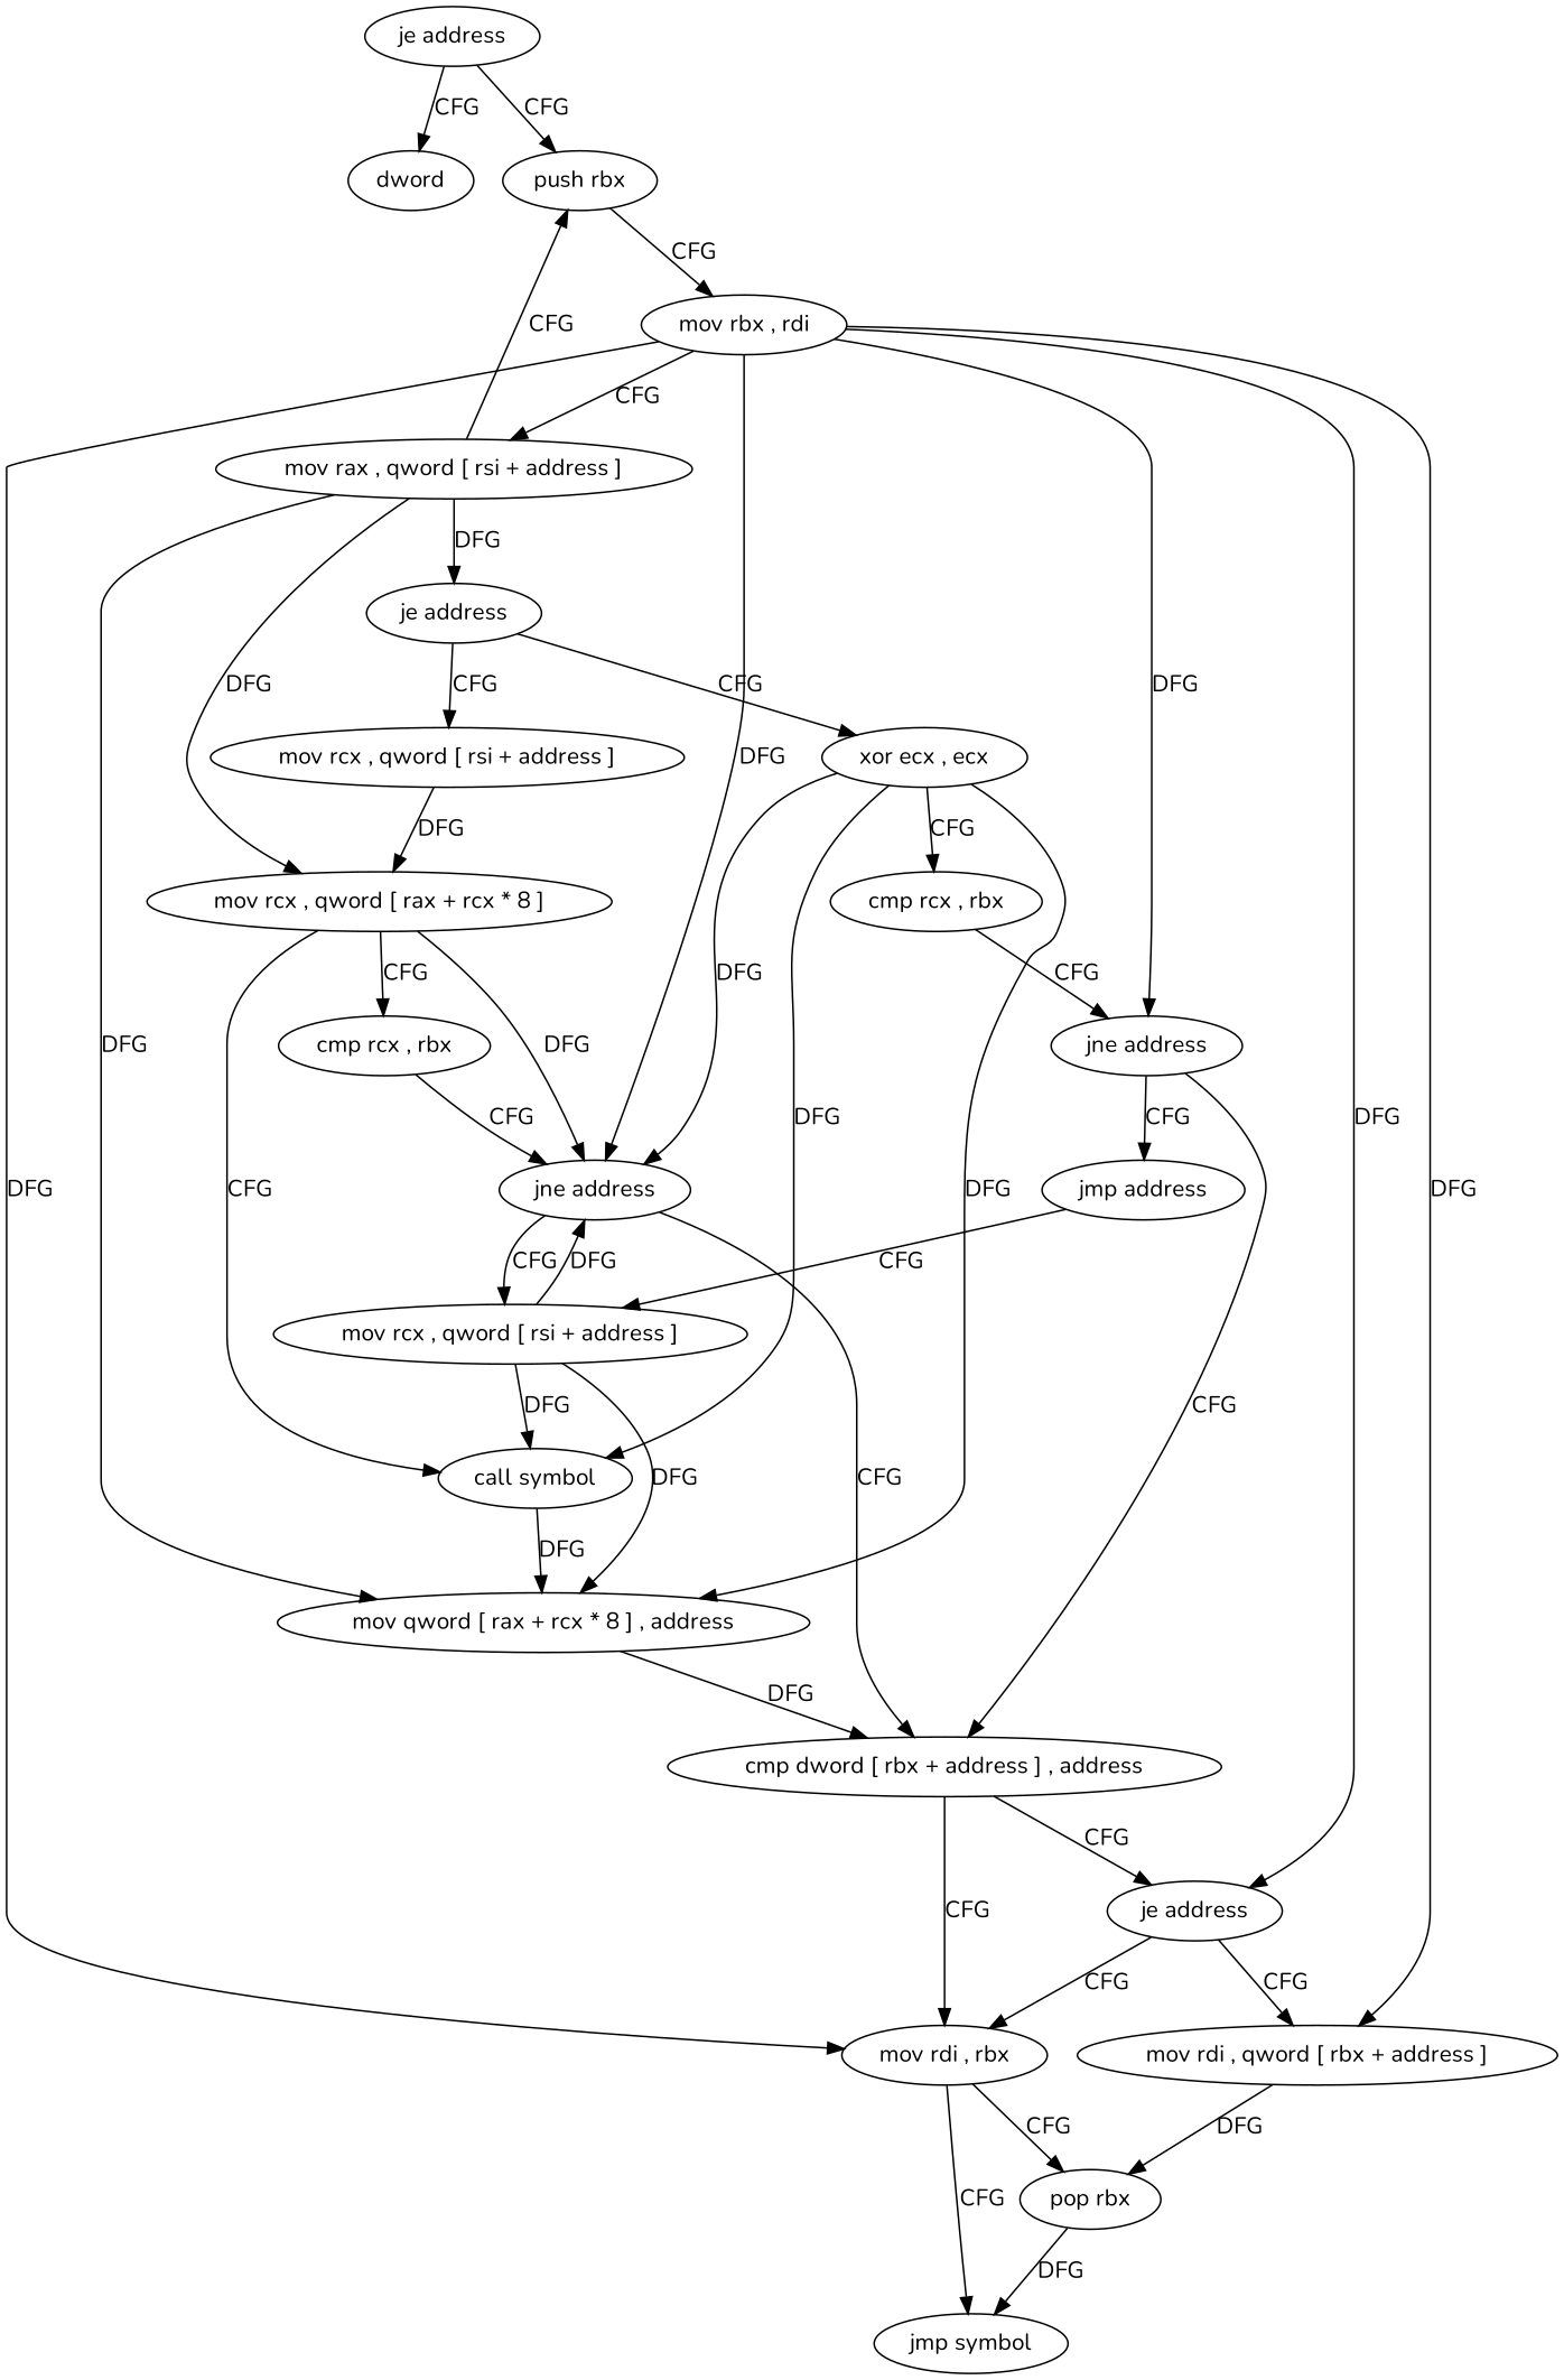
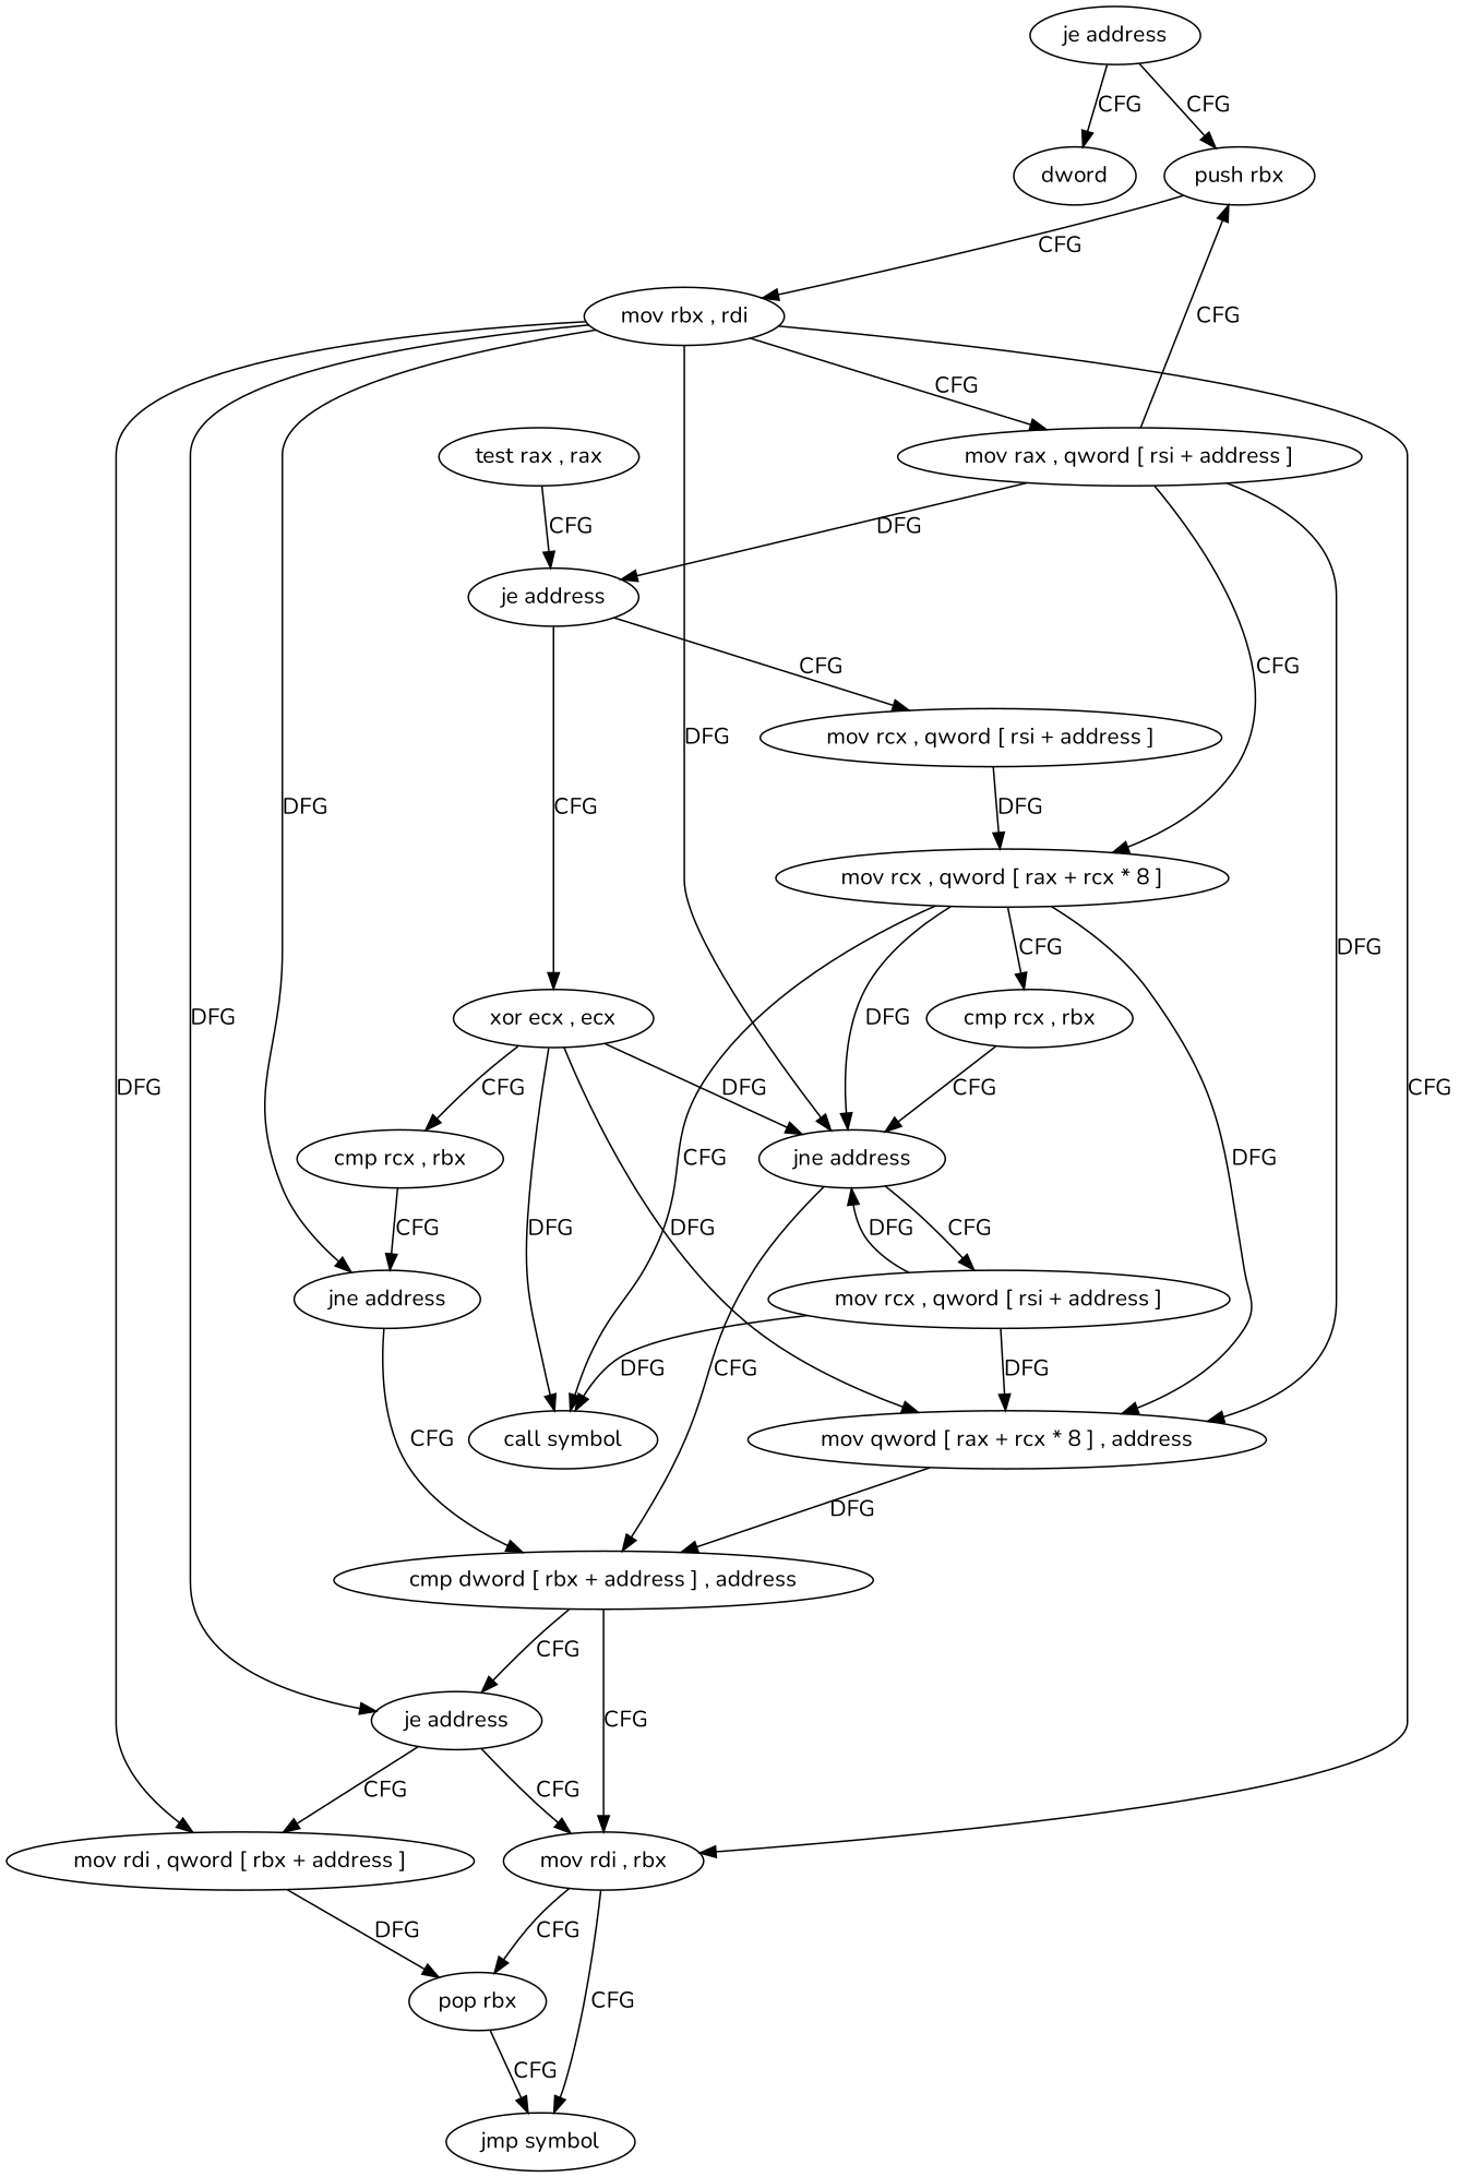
  digraph {
    fontname=Nunito
    node [fontname=Nunito]
    edge [fontname=Nunito]
    n1 [label="je address"]
    n2 [label=dword]
    n3 [label="push rbx"]
    n4 [label="mov rbx , rdi"]
    n5 [label="mov rax , qword [ rsi + address ]"]
    n6 [label="jne address"]
    n7 [label="jne address"]
    n8 [label="je address"]
    n9 [label="mov rdi , rbx"]
    n10 [label="mov rdi , qword [ rbx + address ]"]
    n11 [label="je address"]
    n12 [label="mov rcx , qword [ rax + rcx * 8 ]"]
    n13 [label="mov qword [ rax + rcx * 8 ] , address"]
    n14 [label="cmp dword [ rbx + address ] , address"]
-   n15 [label="jmp address"]
    n16 [label="mov rcx , qword [ rsi + address ]"]
    n17 [label="pop rbx"]
    n18 [label="jmp symbol"]
+   n19 [label="test rax , rax"]
    n20 [label="xor ecx , ecx"]
    n21 [label="mov rcx , qword [ rsi + address ]"]
    n22 [label="call symbol"]
    n23 [label="cmp rcx , rbx"]
    n24 [label="cmp rcx , rbx"]
    n1 -> n2 [label=CFG]
    n1 -> n3 [label=CFG]
    n3 -> n4 [label=CFG]
    n4 -> n5 [label=CFG]
    n4 -> n6 [label=DFG]
    n4 -> n7 [label=DFG]
    n4 -> n8 [label=DFG]
-   n4 -> n9 [label=DFG]
+   n4 -> n9 [label=CFG]
    n4 -> n10 [label=DFG]
    n5 -> n3 [label=CFG]
    n5 -> n11 [label=DFG]
-   n5 -> n12 [label=DFG]
+   n5 -> n12 [label=CFG]
    n5 -> n13 [label=DFG]
    n6 -> n14 [label=CFG]
-   n6 -> n15 [label=CFG]
    n7 -> n14 [label=CFG]
    n7 -> n16 [label=CFG]
    n8 -> n9 [label=CFG]
    n8 -> n10 [label=CFG]
    n9 -> n17 [label=CFG]
    n9 -> n18 [label=CFG]
    n10 -> n17 [label=DFG]
    n11 -> n20 [label=CFG]
    n11 -> n21 [label=CFG]
    n12 -> n7 [label=DFG]
-   n22 -> n13 [label=DFG]
+   n12 -> n13 [label=DFG]
    n12 -> n22 [label=CFG]
    n12 -> n23 [label=CFG]
    n13 -> n14 [label=DFG]
    n14 -> n8 [label=CFG]
    n14 -> n9 [label=CFG]
-   n15 -> n16 [label=CFG]
    n16 -> n7 [label=DFG]
    n16 -> n13 [label=DFG]
    n16 -> n22 [label=DFG]
-   n17 -> n18 [label=DFG]
+   n17 -> n18 [label=CFG]
+   n19 -> n11 [label=CFG]
    n20 -> n7 [label=DFG]
    n20 -> n13 [label=DFG]
    n20 -> n22 [label=DFG]
    n20 -> n24 [label=CFG]
    n21 -> n12 [label=DFG]
    n23 -> n7 [label=CFG]
    n24 -> n6 [label=CFG]
  }
